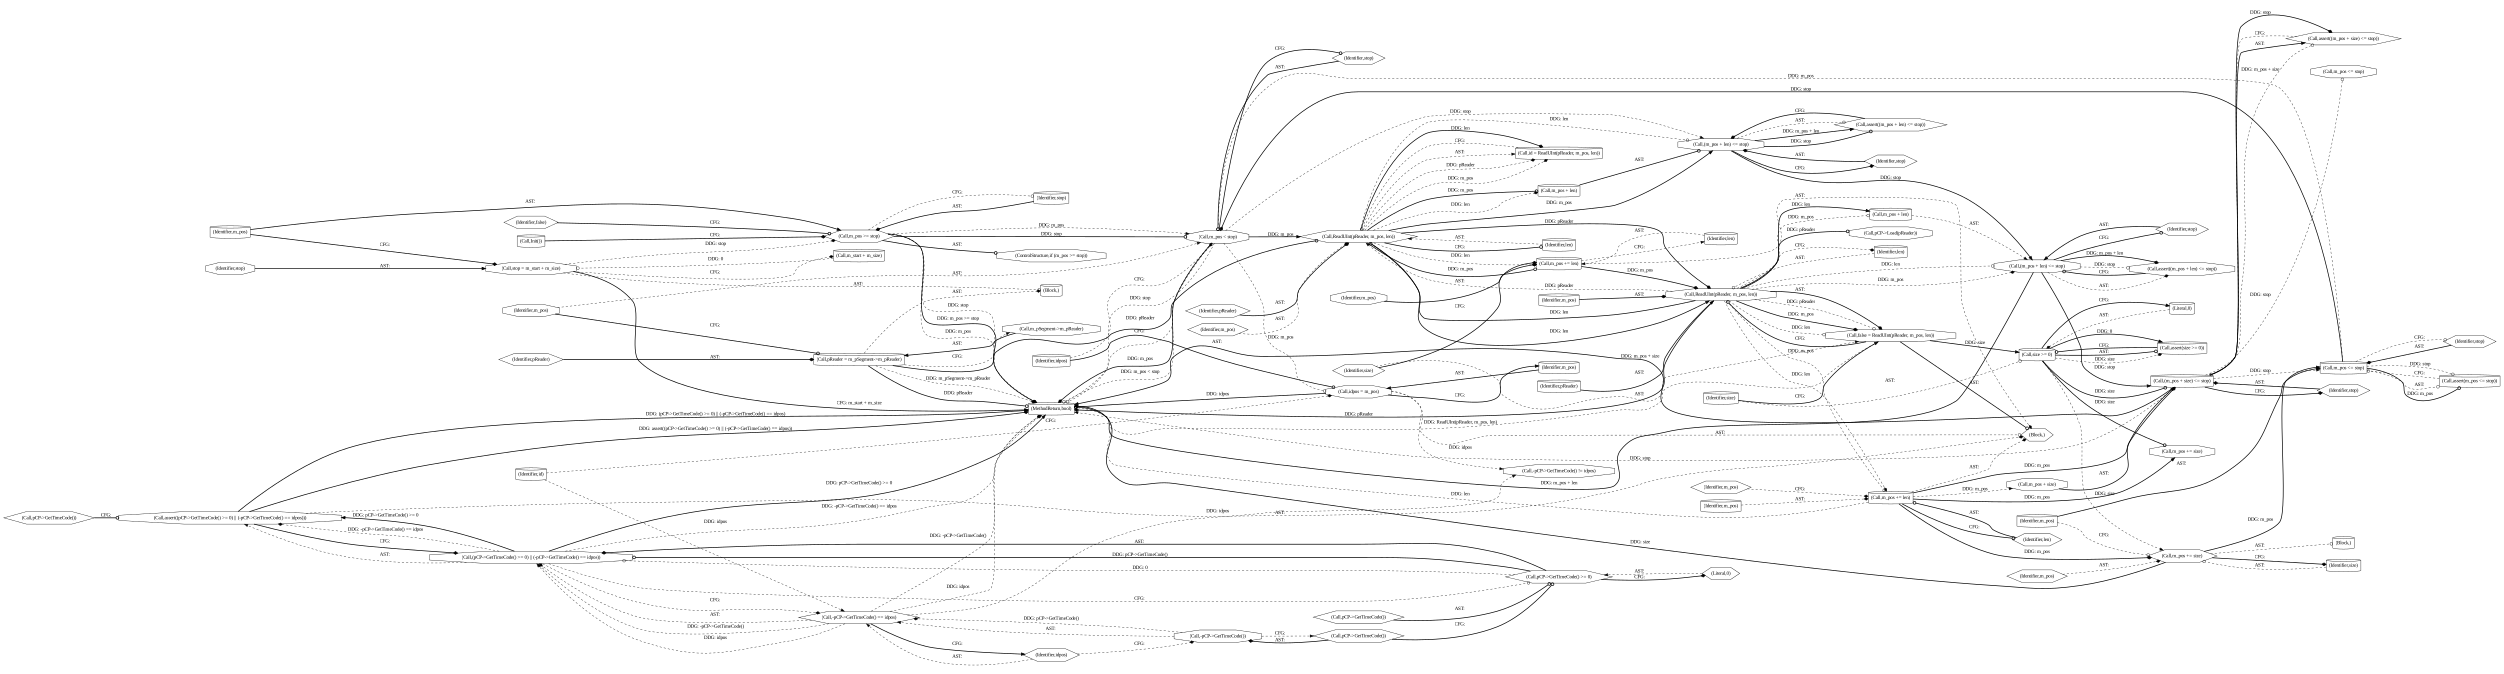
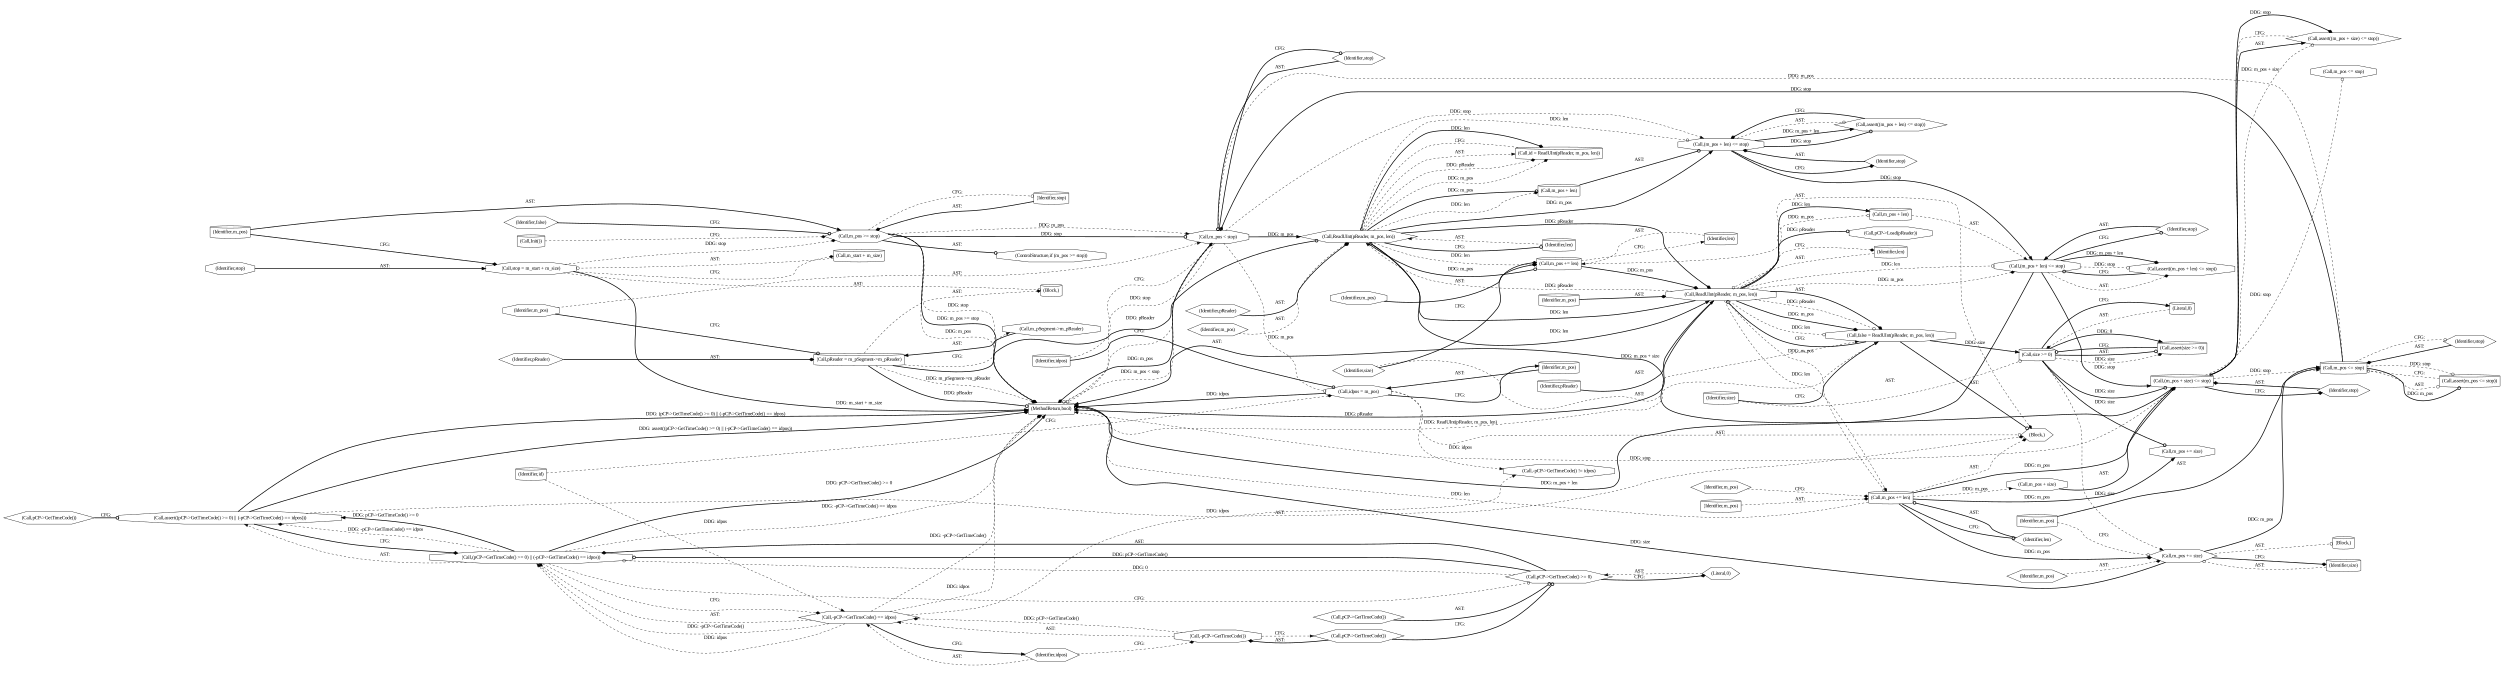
  digraph {
    fontname="Liberation Serif"
    rankdir=LR
    node [fontname="Liberation Serif" shape=cylinder]
    edge [arrowhead=odot fontname="Liberation Serif" style=bold]
    n1 [label="(Call,assert((pCP->GetTimeCode() >= 0) || (-pCP->GetTimeCode() == idpos)))" shape=octagon]
    n2 [label="(Call,(pCP->GetTimeCode() >= 0) || (-pCP->GetTimeCode() == idpos))" shape=octagon]
    n3 [label="(Block,)" shape=hexagon]
    n4 [label="(MethodReturn,bool)"]
    n5 [label="(Call,pCP->GetTimeCode() >= 0)" shape=hexagon]
    n6 [label="(Call,-pCP->GetTimeCode() == idpos)" shape=hexagon]
    n7 [label="(Call,m_pos < stop)" shape=octagon]
    n8 [label="(Literal,0)" shape=hexagon]
    n9 [label="(Identifier,idpos)" shape=hexagon]
    n10 [label="(Call,-pCP->GetTimeCode() != idpos)" shape=octagon]
    n11 [label="(Call,-pCP->GetTimeCode())" shape=octagon]
    n12 [label="(Call,pCP->GetTimeCode())" shape=hexagon]
    n13 [label="(Call,idpos = m_pos)" shape=octagon]
    n14 [label="(Identifier,m_pos)"]
    n15 [label="(Call,ReadUInt(pReader, m_pos, len))" shape=hexagon]
    n16 [label="(Call,(m_pos + len) <= stop)" shape=octagon]
    n17 [label="(Identifier,stop)" shape=hexagon]
    n18 [label="(Call,ReadUInt(pReader, m_pos, len))" shape=octagon]
    n19 [label="(Call,m_pos += len)"]
    n20 [label="(Call,m_pos + len)"]
    n21 [label="(Identifier,len)"]
    n22 [label="(Call,id = ReadUInt(pReader, m_pos, len))"]
    n23 [label="(Call,(m_pos + len) <= stop)" shape=octagon]
    n24 [label="(Call,assert((m_pos + len) <= stop))" shape=hexagon]
    n25 [label="(Identifier,stop)" shape=hexagon]
    n26 [label="(Call,m_pos <= stop)"]
    n27 [label="(Identifier,stop)" shape=hexagon]
    n28 [label="(Call,assert(m_pos <= stop))"]
    n29 [label="(Call,m_pos += size)" shape=hexagon]
    n30 [label="(Block,)"]
    n31 [label="(Identifier,size)"]
    n32 [label="(Call,size >= 0)"]
    n33 [label="(Call,(m_pos + size) <= stop)"]
    n34 [label="(Call,m_pos += size)" shape=octagon]
    n35 [label="(Literal,0)"]
    n36 [label="(Call,assert(size >= 0))"]
    n37 [label="(Identifier,stop)" shape=hexagon]
    n38 [label="(Call,assert((m_pos + size) <= stop))" shape=hexagon]
    n39 [label="(Call,m_pos <= stop)" shape=octagon]
    n40 [label="(Call,m_pos + size)" shape=octagon]
    n41 [label="(Call,false = ReadUInt(pReader, m_pos, len))" shape=octagon]
    n42 [label="(Call,m_pos += len)"]
    n43 [label="(Call,pCP->Load(pReader))" shape=octagon]
    n44 [label="(Identifier,len)"]
    n45 [label="(Call,m_pos + len)"]
    n46 [label="(Identifier,len)" shape=hexagon]
    n47 [label="(Call,assert((m_pos + len) <= stop))" shape=octagon]
    n48 [label="(Identifier,stop)" shape=hexagon]
    n49 [label="(Identifier,len)"]
    n50 [label="(Call,pReader = m_pSegment->m_pReader)"]
    n51 [label="(Block,)"]
    n52 [label="(Call,m_pSegment->m_pReader)" shape=octagon]
    n53 [label="(Call,m_pos >= stop)" shape=hexagon]
    n54 [label="(ControlStructure,if (m_pos >= stop))" shape=octagon]
    n55 [label="(Identifier,stop)"]
    n56 [label="(Call,stop = m_start + m_size)" shape=octagon]
    n57 [label="(Call,m_start + m_size)"]
    n58 [label="(Identifier,false)" shape=hexagon]
    n59 [label="(Identifier,size)" shape=hexagon]
    n60 [label="(Call,Init())"]
    n61 [label="(Call,pCP->GetTimeCode())" shape=hexagon]
    n62 [label="(Identifier,pReader)" shape=hexagon]
    n63 [label="(Identifier,m_pos)" shape=octagon]
    n64 [label="(Identifier,stop)" shape=octagon]
    n65 [label="(Identifier,id)"]
    n66 [label="(Identifier,pReader)"]
    n67 [label="(Identifier,m_pos)"]
    n68 [label="(Call,pCP->GetTimeCode())" shape=hexagon]
    n69 [label="(Identifier,m_pos)"]
    n70 [label="(Identifier,idpos)"]
    n71 [label="(Identifier,m_pos)"]
    n72 [label="(Identifier,m_pos)" shape=octagon]
    n73 [label="(Identifier,m_pos)" shape=hexagon]
    n74 [label="(Identifier,pReader)" shape=hexagon]
    n75 [label="(Identifier,m_pos)"]
    n76 [label="(Identifier,size)"]
    n77 [label="(Identifier,m_pos)" shape=hexagon]
    n78 [label="(Identifier,m_pos)" shape=hexagon]
    n1 -> n2 [arrowhead=diamond label="CFG: "]
    n1 -> n3 [arrowhead=diamond label="AST: " style=dashed]
    n1 -> n4 [arrowhead=normal label="DDG: (pCP->GetTimeCode() >= 0) || (-pCP->GetTimeCode() == idpos)"]
    n1 -> n4 [arrowhead=diamond label="DDG: assert((pCP->GetTimeCode() >= 0) || (-pCP->GetTimeCode() == idpos))"]
    n2 -> n1 [arrowhead=normal label="AST: " style=dashed]
    n2 -> n1 [arrowhead=normal label="DDG: pCP->GetTimeCode() >= 0"]
    n2 -> n1 [arrowhead=diamond label="DDG: -pCP->GetTimeCode() == idpos" style=dashed]
    n2 -> n4 [arrowhead=normal label="DDG: pCP->GetTimeCode() >= 0"]
    n2 -> n4 [arrowhead=normal label="DDG: -pCP->GetTimeCode() == idpos" style=dashed]
    n2 -> n5 [label="CFG: " style=dashed]
    n2 -> n6 [arrowhead=diamond label="CFG: " style=dashed]
    n4 -> n7 [arrowhead=diamond label="CFG: " style=dashed]
    n5 -> n2 [arrowhead=diamond label="AST: "]
    n5 -> n2 [label="DDG: pCP->GetTimeCode()"]
    n5 -> n2 [label="DDG: 0" style=dashed]
    n5 -> n8 [arrowhead=diamond label="CFG: "]
    n6 -> n2 [arrowhead=diamond label="AST: " style=dashed]
    n6 -> n2 [arrowhead=normal label="DDG: -pCP->GetTimeCode()" style=dashed]
    n6 -> n2 [arrowhead=normal label="DDG: idpos" style=dashed]
    n6 -> n4 [arrowhead=diamond label="DDG: idpos" style=dashed]
    n6 -> n4 [arrowhead=normal label="DDG: -pCP->GetTimeCode()" style=dashed]
    n6 -> n9 [arrowhead=normal label="CFG: "]
    n6 -> n10 [arrowhead=normal label="DDG: idpos" style=dashed]
    n7 -> n4 [arrowhead=diamond label="DDG: m_pos"]
    n7 -> n4 [label="DDG: m_pos < stop" style=dashed]
    n7 -> n4 [label="DDG: stop" style=dashed]
    n7 -> n13 [label="DDG: m_pos" style=dashed]
    n7 -> n15 [arrowhead=normal label="DDG: m_pos"]
    n7 -> n16 [arrowhead=normal label="DDG: stop" style=dashed]
    n7 -> n17 [label="CFG: "]
    n8 -> n5 [arrowhead=normal label="AST: " style=dashed]
    n9 -> n6 [arrowhead=normal label="AST: " style=dashed]
    n9 -> n11 [arrowhead=diamond label="CFG: " style=dashed]
    n11 -> n6 [arrowhead=normal label="AST: " style=dashed]
    n11 -> n6 [arrowhead=diamond label="DDG: pCP->GetTimeCode()" style=dashed]
    n11 -> n12 [arrowhead=normal label="CFG: " style=dashed]
    n12 -> n5 [label="CFG: "]
    n12 -> n11 [arrowhead=diamond label="AST: "]
    n13 -> n3 [label="AST: " style=dashed]
    n13 -> n4 [label="DDG: idpos"]
    n13 -> n10 [arrowhead=normal label="DDG: idpos" style=dashed]
    n13 -> n14 [arrowhead=normal label="CFG: "]
    n14 -> n13 [arrowhead=normal label="AST: "]
    n15 -> n16 [arrowhead=normal label="DDG: m_pos"]
    n15 -> n16 [label="DDG: len" style=dashed]
    n15 -> n18 [arrowhead=diamond label="DDG: pReader"]
    n15 -> n18 [arrowhead=normal label="DDG: len"]
    n15 -> n19 [arrowhead=diamond label="DDG: len" style=dashed]
    n15 -> n19 [label="DDG: m_pos"]
    n15 -> n20 [label="DDG: m_pos"]
    n15 -> n20 [arrowhead=diamond label="DDG: len" style=dashed]
    n15 -> n21 [label="CFG: "]
    n15 -> n22 [arrowhead=normal label="AST: " style=dashed]
    n15 -> n22 [arrowhead=diamond label="DDG: pReader" style=dashed]
    n15 -> n22 [arrowhead=diamond label="DDG: m_pos" style=dashed]
    n15 -> n22 [arrowhead=diamond label="DDG: len"]
    n16 -> n23 [arrowhead=normal label="DDG: stop"]
    n16 -> n24 [label="AST: " style=dashed]
    n16 -> n24 [arrowhead=normal label="DDG: m_pos + len"]
    n16 -> n24 [label="DDG: stop"]
    n16 -> n25 [arrowhead=diamond label="CFG: "]
    n17 -> n7 [label="AST: "]
    n18 -> n4 [arrowhead=diamond label="DDG: pReader"]
    n18 -> n15 [arrowhead=normal label="DDG: pReader" style=dashed]
    n18 -> n15 [label="DDG: len"]
    n18 -> n23 [arrowhead=diamond label="DDG: m_pos" style=dashed]
    n18 -> n23 [label="DDG: len" style=dashed]
    n18 -> n41 [arrowhead=diamond label="AST: "]
    n18 -> n41 [label="DDG: pReader" style=dashed]
    n18 -> n41 [arrowhead=diamond label="DDG: m_pos"]
    n18 -> n41 [label="DDG: len" style=dashed]
    n18 -> n42 [arrowhead=diamond label="DDG: len" style=dashed]
    n18 -> n42 [label="DDG: m_pos" style=dashed]
    n18 -> n43 [label="DDG: pReader"]
    n18 -> n44 [arrowhead=diamond label="CFG: " style=dashed]
    n18 -> n45 [label="DDG: m_pos" style=dashed]
    n18 -> n45 [arrowhead=normal label="DDG: len"]
    n19 -> n3 [arrowhead=diamond label="AST: " style=dashed]
    n19 -> n18 [arrowhead=diamond label="DDG: m_pos"]
    n19 -> n49 [arrowhead=normal label="CFG: " style=dashed]
    n20 -> n16 [label="AST: "]
    n21 -> n15 [arrowhead=normal label="AST: " style=dashed]
    n22 -> n15 [label="CFG: " style=dashed]
    n23 -> n4 [label="DDG: m_pos + len"]
    n23 -> n33 [arrowhead=normal label="DDG: stop"]
    n23 -> n47 [arrowhead=diamond label="AST: " style=dashed]
    n23 -> n47 [arrowhead=diamond label="DDG: m_pos + len"]
    n23 -> n47 [label="DDG: stop" style=dashed]
    n23 -> n48 [label="CFG: "]
    n24 -> n16 [arrowhead=diamond label="CFG: "]
    n25 -> n16 [arrowhead=diamond label="AST: "]
    n26 -> n7 [label="DDG: m_pos" style=dashed]
    n26 -> n7 [arrowhead=diamond label="DDG: stop"]
    n26 -> n27 [label="CFG: " style=dashed]
    n26 -> n28 [label="AST: " style=dashed]
    n26 -> n28 [label="DDG: m_pos"]
    n26 -> n28 [label="DDG: stop" style=dashed]
    n27 -> n26 [arrowhead=diamond label="AST: "]
    n28 -> n26 [label="CFG: " style=dashed]
    n29 -> n4 [arrowhead=diamond label="DDG: size"]
    n29 -> n26 [arrowhead=normal label="DDG: m_pos"]
    n29 -> n30 [label="AST: " style=dashed]
    n29 -> n31 [arrowhead=diamond label="CFG: "]
    n31 -> n29 [label="AST: " style=dashed]
    n32 -> n29 [arrowhead=normal label="DDG: size" style=dashed]
    n32 -> n33 [label="DDG: size"]
    n32 -> n34 [label="DDG: size"]
    n32 -> n35 [arrowhead=normal label="CFG: "]
    n32 -> n36 [label="AST: "]
    n32 -> n36 [arrowhead=diamond label="DDG: size" style=dashed]
    n32 -> n36 [arrowhead=normal label="DDG: 0"]
    n33 -> n4 [arrowhead=normal label="DDG: m_pos + size"]
    n33 -> n4 [arrowhead=normal label="DDG: stop" style=dashed]
    n33 -> n26 [arrowhead=normal label="DDG: stop" style=dashed]
    n33 -> n37 [arrowhead=diamond label="CFG: "]
    n33 -> n38 [arrowhead=normal label="AST: "]
    n33 -> n38 [label="DDG: m_pos + size" style=dashed]
    n33 -> n38 [arrowhead=diamond label="DDG: stop"]
    n33 -> n39 [label="DDG: stop" style=dashed]
    n35 -> n32 [arrowhead=diamond label="AST: " style=dashed]
    n36 -> n32 [label="CFG: "]
    n37 -> n33 [arrowhead=diamond label="AST: "]
    n38 -> n33 [label="CFG: " style=dashed]
    n40 -> n33 [arrowhead=normal label="AST: "]
    n41 -> n3 [label="AST: "]
    n41 -> n4 [label="DDG: ReadUInt(pReader, m_pos, len)" style=dashed]
    n41 -> n18 [label="CFG: "]
    n41 -> n32 [arrowhead=normal label="DDG: size"]
    n42 -> n3 [arrowhead=diamond label="AST: " style=dashed]
    n42 -> n4 [arrowhead=normal label="DDG: len" style=dashed]
    n42 -> n29 [arrowhead=diamond label="DDG: m_pos"]
    n42 -> n33 [arrowhead=diamond label="DDG: m_pos"]
    n42 -> n34 [arrowhead=normal label="DDG: m_pos"]
    n42 -> n40 [arrowhead=normal label="DDG: m_pos" style=dashed]
    n42 -> n46 [label="CFG: "]
    n44 -> n18 [label="AST: " style=dashed]
    n45 -> n23 [arrowhead=normal label="AST: " style=dashed]
    n46 -> n42 [label="AST: "]
    n47 -> n23 [label="CFG: "]
    n48 -> n23 [arrowhead=normal label="AST: "]
    n49 -> n19 [arrowhead=normal label="AST: " style=dashed]
    n50 -> n4 [arrowhead=diamond label="DDG: m_pSegment->m_pReader" style=dashed]
    n50 -> n4 [label="DDG: pReader"]
    n50 -> n15 [label="DDG: pReader"]
    n50 -> n51 [arrowhead=diamond label="AST: " style=dashed]
    n50 -> n52 [arrowhead=normal label="CFG: " style=dashed]
    n52 -> n50 [arrowhead=normal label="AST: "]
    n53 -> n4 [arrowhead=normal label="DDG: stop" style=dashed]
    n53 -> n4 [arrowhead=diamond label="DDG: m_pos >= stop"]
    n53 -> n4 [arrowhead=normal label="DDG: m_pos" style=dashed]
    n53 -> n7 [arrowhead=normal label="DDG: m_pos" style=dashed]
    n53 -> n7 [label="DDG: stop"]
    n53 -> n54 [label="AST: "]
    n53 -> n55 [label="CFG: " style=dashed]
    n55 -> n53 [arrowhead=diamond label="AST: "]
-   n56 -> n4 [arrowhead=normal label="CFG: m_start + m_size"]
+   n56 -> n4 [arrowhead=normal label="DDG: m_start + m_size"]
    n56 -> n51 [label="AST: " style=dashed]
    n56 -> n53 [arrowhead=diamond label="DDG: stop" style=dashed]
    n56 -> n57 [arrowhead=diamond label="CFG: " style=dashed]
-   n57 -> n56 [label="DDG: 0" style=dashed]
+   n57 -> n56 [label="AST: " style=dashed]
    n58 -> n53 [label="CFG: "]
    n59 -> n19 [arrowhead=diamond label="CFG: "]
    n59 -> n41 [arrowhead=normal label="AST: " style=dashed]
-   n60 -> n53 [arrowhead=diamond label="CFG: "]
+   n60 -> n53 [arrowhead=diamond label="CFG: " style=dashed]
    n61 -> n5 [label="AST: "]
    n62 -> n50 [arrowhead=diamond label="AST: "]
    n63 -> n7 [arrowhead=normal label="AST: " style=dashed]
    n63 -> n50 [label="CFG: "]
    n64 -> n56 [arrowhead=normal label="AST: "]
    n65 -> n6 [arrowhead=normal label="DDG: idpos" style=dashed]
    n65 -> n13 [arrowhead=diamond label="CFG: " style=dashed]
    n66 -> n18 [arrowhead=normal label="AST: "]
    n67 -> n26 [arrowhead=normal label="AST: "]
    n67 -> n29 [label="CFG: " style=dashed]
    n68 -> n1 [label="CFG: "]
    n69 -> n42 [arrowhead=diamond label="AST: " style=dashed]
    n70 -> n7 [label="CFG: " style=dashed]
    n70 -> n13 [label="AST: "]
    n71 -> n53 [arrowhead=normal label="AST: "]
    n71 -> n56 [arrowhead=diamond label="CFG: "]
    n72 -> n19 [arrowhead=diamond label="AST: "]
    n73 -> n42 [arrowhead=diamond label="CFG: " style=dashed]
    n74 -> n15 [arrowhead=diamond label="AST: "]
    n75 -> n18 [arrowhead=diamond label="AST: "]
    n76 -> n32 [label="AST: " style=dashed]
    n76 -> n41 [arrowhead=normal label="CFG: "]
    n77 -> n15 [arrowhead=diamond label="AST: " style=dashed]
    n78 -> n29 [arrowhead=diamond label="AST: " style=dashed]
  }
